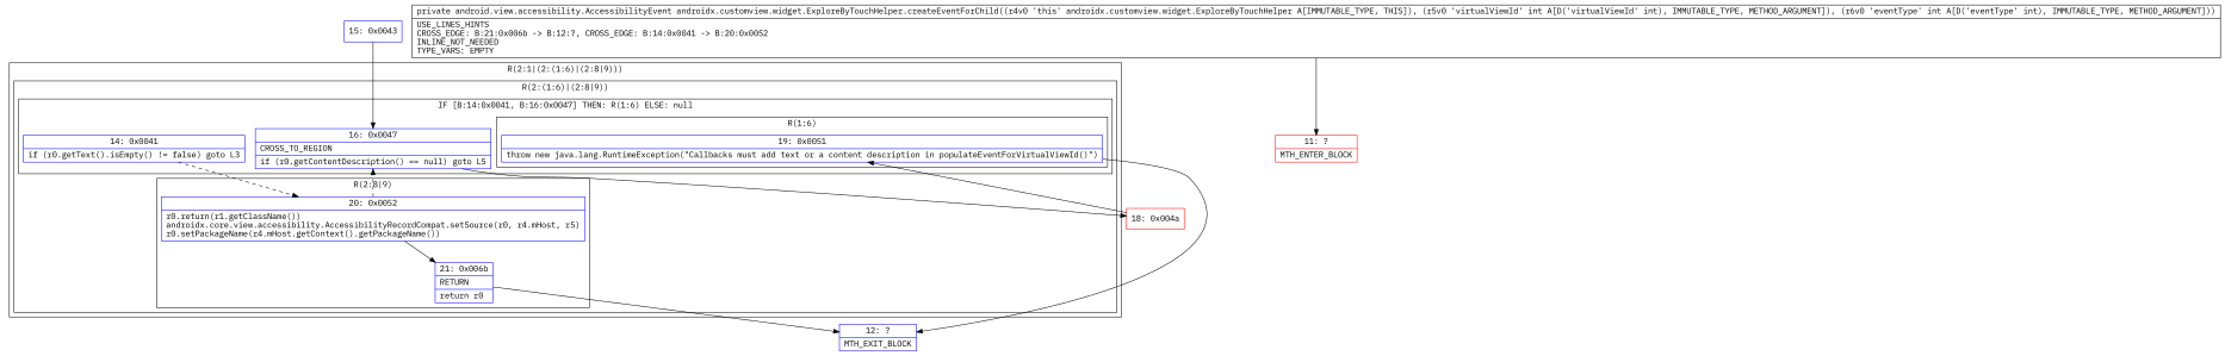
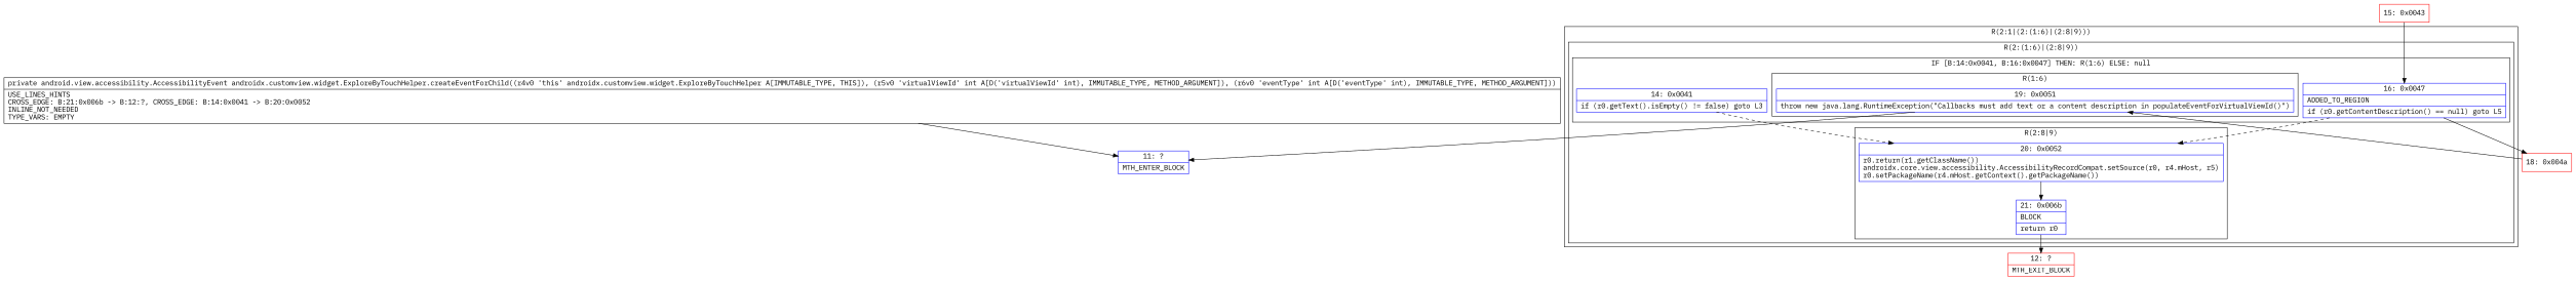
  digraph {
    fontname="IBM Plex Mono"
    node [color=blue fontname="IBM Plex Mono" shape=record]
    edge [fontname="IBM Plex Mono"]
    n1 [label="{19\:\ 0x0051|throw new java.lang.RuntimeException(\"Callbacks must add text or a content description in populateEventForVirtualViewId()\")\l}"]
    n2 [label="{14\:\ 0x0041|if (r0.getText().isEmpty() != false) goto L3\l}"]
-   n3 [label="{16\:\ 0x0047|CROSS_TO_REGION\l|if (r0.getContentDescription() == null) goto L5\l}"]
+   n3 [label="{16\:\ 0x0047|ADDED_TO_REGION\l|if (r0.getContentDescription() == null) goto L5\l}"]
    n4 [label="{20\:\ 0x0052|r0.return(r1.getClassName())\landroidx.core.view.accessibility.AccessibilityRecordCompat.setSource(r0, r4.mHost, r5)\lr0.setPackageName(r4.mHost.getContext().getPackageName())\l}"]
-   n5 [label="{21\:\ 0x006b|RETURN\l|return r0\l}"]
-   n6 [label="{12\:\ ?|MTH_EXIT_BLOCK\l}"]
+   n5 [label="{21\:\ 0x006b|BLOCK\l|return r0\l}"]
+   n6 [color=red label="{12\:\ ?|MTH_EXIT_BLOCK\l}"]
    n7 [color=red label="{18\:\ 0x004a}"]
-   n8 [label="{15\:\ 0x0043}"]
-   n9 [color=red label="{11\:\ ?|MTH_ENTER_BLOCK\l}"]
+   n8 [color=red label="{15\:\ 0x0043}"]
+   n9 [label="{11\:\ ?|MTH_ENTER_BLOCK\l}"]
    n10 [label="{private android.view.accessibility.AccessibilityEvent androidx.customview.widget.ExploreByTouchHelper.createEventForChild((r4v0 'this' androidx.customview.widget.ExploreByTouchHelper A[IMMUTABLE_TYPE, THIS]), (r5v0 'virtualViewId' int A[D('virtualViewId' int), IMMUTABLE_TYPE, METHOD_ARGUMENT]), (r6v0 'eventType' int A[D('eventType' int), IMMUTABLE_TYPE, METHOD_ARGUMENT]))  | USE_LINES_HINTS\lCROSS_EDGE: B:21:0x006b \-\> B:12:?, CROSS_EDGE: B:14:0x0041 \-\> B:20:0x0052\lINLINE_NOT_NEEDED\lTYPE_VARS: EMPTY\l}" color=""]
    subgraph cluster_1 {
      label="R(2:1|(2:(1:6)|(2:8|9)))"
      subgraph cluster_2 {
        label="R(2:(1:6)|(2:8|9))"
        subgraph cluster_3 {
          label="IF [B:14:0x0041, B:16:0x0047] THEN: R(1:6) ELSE: null"
          n2
          n3
          subgraph cluster_4 {
            label="R(1:6)"
            n1
          }
        }
        subgraph cluster_5 {
          label="R(2:8|9)"
          n4
          n5
        }
      }
    }
-   n1 -> n6
+   n1 -> n9
    n2 -> n4 [style=dashed]
-   n4 -> n3 [style=dashed]
+   n3 -> n4 [style=dashed]
    n3 -> n7
    n4 -> n5
    n5 -> n6
    n7 -> n1
    n8 -> n3
    n10 -> n9
  }
